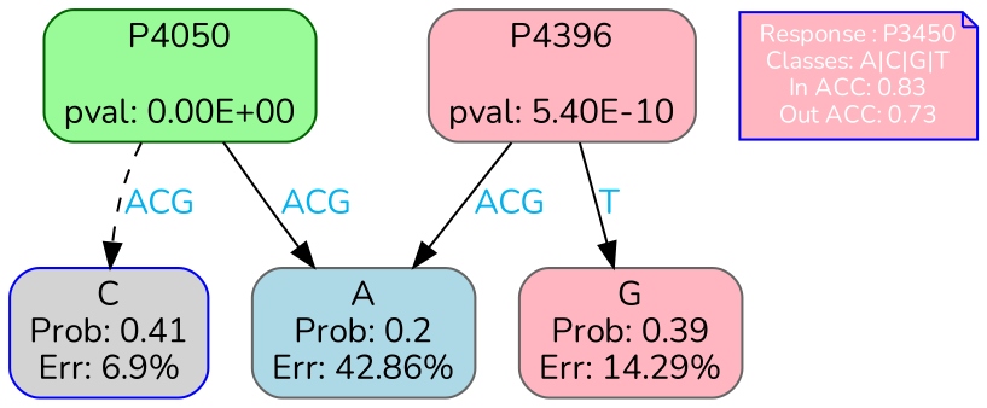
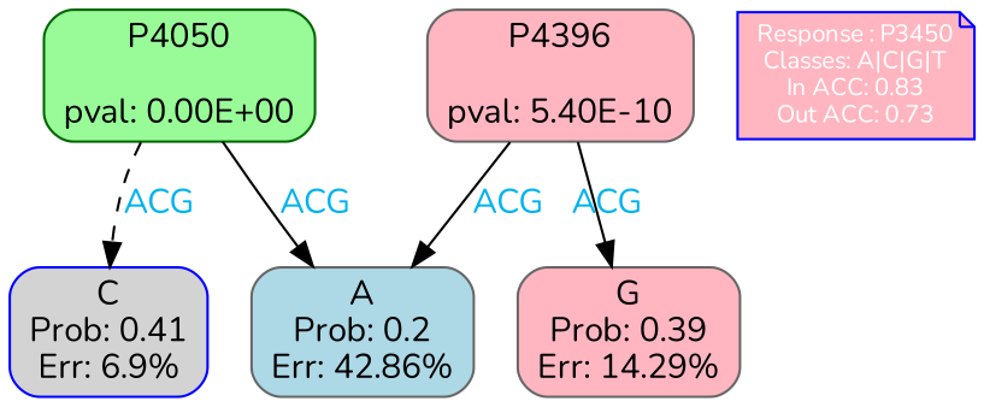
  digraph {
    fontname=Nunito
    ranksep=equally
    splines=polylines
    node [color=gray40 fillcolor=lightpink fontname=Nunito shape=box style="filled, rounded"]
    edge [fontcolor=deepskyblue2 fontname=Nunito style=solid]
    n1 [fillcolor=lightblue label="A\nProb: 0.2\nErr: 42.86%"]
    n2 [label="G\nProb: 0.39\nErr: 14.29%"]
    n3 [color=blue fillcolor=lightgrey label="C\nProb: 0.41\nErr: 6.9%"]
    n4 [align=left color=blue fontcolor=white fontsize=10 label="Response : P3450\nClasses: A|C|G|T\nIn ACC: 0.83\nOut ACC: 0.73\n" shape=note style=filled]
    n5 [color=darkgreen fillcolor=palegreen label="P4050\n\npval: 0.00E+00"]
    n6 [label="P4396\n\npval: 5.40E-10"]
    subgraph sub_1 {
      rank=same
      n1
      n2
      n3
    }
    subgraph sub_2 {
      rank=same
      n4
      n5
    }
    n5 -> n1 [label=ACG]
    n5 -> n3 [label=ACG style=dashed]
    n6 -> n1 [label=ACG]
-   n6 -> n2 [label=T]
+   n6 -> n2 [label=ACG]
  }
